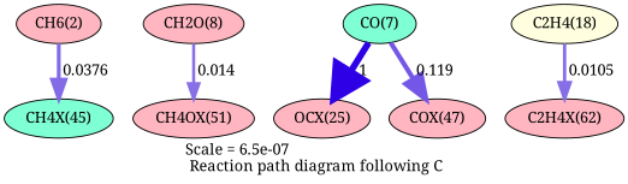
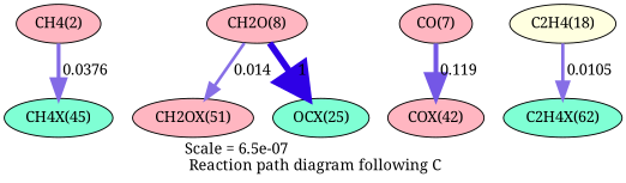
  digraph {
    fontname="Noto Serif"
    label="Scale = 6.5e-07\l Reaction path diagram following C"
    node [fillcolor=lightpink fontname="Noto Serif" style=filled]
    edge [fontname="Noto Serif"]
-   n1 [label="CH6(2)"]
+   n1 [label="CH4(2)"]
    n2 [fillcolor=aquamarine label="CH4X(45)"]
    n3 [label="CH2O(8)"]
-   n4 [label="CH4OX(51)"]
-   n5 [fillcolor=aquamarine label="CO(7)"]
-   n6 [label="OCX(25)"]
-   n7 [label="COX(47)"]
+   n4 [label="CH2OX(51)"]
+   n5 [label="CO(7)"]
+   n6 [fillcolor=aquamarine label="OCX(25)"]
+   n7 [label="COX(42)"]
    n8 [fillcolor=lightyellow label="C2H4(18)"]
-   n9 [label="C2H4X(62)"]
+   n9 [fillcolor=aquamarine label="C2H4X(62)"]
    n1 -> n2 [arrowsize=1.76 color="0.7, 0.538, 0.9" label=" 0.0376" penwidth=3.52]
    n3 -> n4 [arrowsize=1.39 color="0.7, 0.514, 0.9" label=" 0.014" penwidth=2.78]
-   n5 -> n6 [arrowsize=3 color="0.7, 1.5, 0.9" label=" 1" penwidth=6]
+   n3 -> n6 [arrowsize=3 color="0.7, 1.5, 0.9" label=" 1" penwidth=6]
    n5 -> n7 [arrowsize=2.2 color="0.7, 0.619, 0.9" label=" 0.119" penwidth=4.39]
    n8 -> n9 [arrowsize=1.49 color="0.7, 0.519, 0.9" label=" 0.0105" penwidth=2.99]
  }
